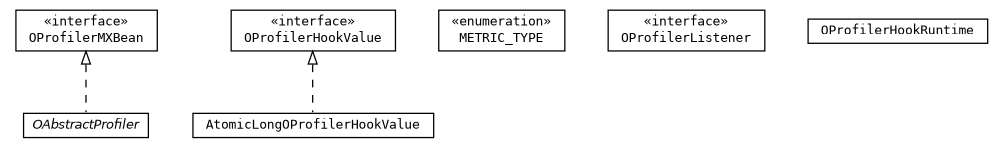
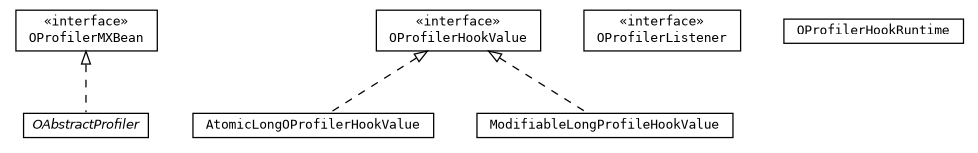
  digraph {
    fontname="DejaVu Sans Mono"
    nodesep=0.25
    ranksep=0.5
    node [fontcolor=black fontname="DejaVu Sans Mono" fontsize=10.0 shape=plaintext]
    edge [arrowtail=empty dir=back fontname="DejaVu Sans Mono" fontsize=10 headport=p labelfontname=Helvetica labelfontsize=10 style=dashed tailport=p]
    n1 [label=<<table title="com.orientechnologies.common.profiler.OProfilerMXBean" border="0" cellborder="1" cellspacing="0" cellpadding="2" port="p" href="./OProfilerMXBean.html"> 		<tr><td><table border="0" cellspacing="0" cellpadding="1"> <tr><td align="center" balign="center"> &#171;interface&#187; </td></tr> <tr><td align="center" balign="center"> OProfilerMXBean </td></tr> 		</table></td></tr> 		</table>>]
    n2 [label=<<table title="com.orientechnologies.common.profiler.OAbstractProfiler" border="0" cellborder="1" cellspacing="0" cellpadding="2" port="p" href="./OAbstractProfiler.html"> 		<tr><td><table border="0" cellspacing="0" cellpadding="1"> <tr><td align="center" balign="center"><font face="Helvetica-Oblique"> OAbstractProfiler </font></td></tr> 		</table></td></tr> 		</table>>]
    n3 [label=<<table title="com.orientechnologies.common.profiler.AtomicLongOProfilerHookValue" border="0" cellborder="1" cellspacing="0" cellpadding="2" port="p" href="./AtomicLongOProfilerHookValue.html"> 		<tr><td><table border="0" cellspacing="0" cellpadding="1"> <tr><td align="center" balign="center"> AtomicLongOProfilerHookValue </td></tr> 		</table></td></tr> 		</table>>]
-   n4 [label=<<table title="com.orientechnologies.common.profiler.OProfiler.METRIC_TYPE" border="0" cellborder="1" cellspacing="0" cellpadding="2" port="p" href="./OProfiler.METRIC_TYPE.html"> 		<tr><td><table border="0" cellspacing="0" cellpadding="1"> <tr><td align="center" balign="center"> &#171;enumeration&#187; </td></tr> <tr><td align="center" balign="center"> METRIC_TYPE </td></tr> 		</table></td></tr> 		</table>>]
    n5 [label=<<table title="com.orientechnologies.common.profiler.OProfilerListener" border="0" cellborder="1" cellspacing="0" cellpadding="2" port="p" href="./OProfilerListener.html"> 		<tr><td><table border="0" cellspacing="0" cellpadding="1"> <tr><td align="center" balign="center"> &#171;interface&#187; </td></tr> <tr><td align="center" balign="center"> OProfilerListener </td></tr> 		</table></td></tr> 		</table>>]
    n6 [label=<<table title="com.orientechnologies.common.profiler.OAbstractProfiler.OProfilerHookValue" border="0" cellborder="1" cellspacing="0" cellpadding="2" port="p" href="./OAbstractProfiler.OProfilerHookValue.html"> 		<tr><td><table border="0" cellspacing="0" cellpadding="1"> <tr><td align="center" balign="center"> &#171;interface&#187; </td></tr> <tr><td align="center" balign="center"> OProfilerHookValue </td></tr> 		</table></td></tr> 		</table>>]
+   n7 [label=<<table title="com.orientechnologies.common.profiler.ModifiableLongProfileHookValue" border="0" cellborder="1" cellspacing="0" cellpadding="2" port="p" href="./ModifiableLongProfileHookValue.html"> 		<tr><td><table border="0" cellspacing="0" cellpadding="1"> <tr><td align="center" balign="center"> ModifiableLongProfileHookValue </td></tr> 		</table></td></tr> 		</table>>]
    n8 [label=<<table title="com.orientechnologies.common.profiler.OAbstractProfiler.OProfilerHookRuntime" border="0" cellborder="1" cellspacing="0" cellpadding="2" port="p" href="./OAbstractProfiler.OProfilerHookRuntime.html"> 		<tr><td><table border="0" cellspacing="0" cellpadding="1"> <tr><td align="center" balign="center"> OProfilerHookRuntime </td></tr> 		</table></td></tr> 		</table>>]
    n1 -> n2
    n6 -> n3
+   n6 -> n7
  }
